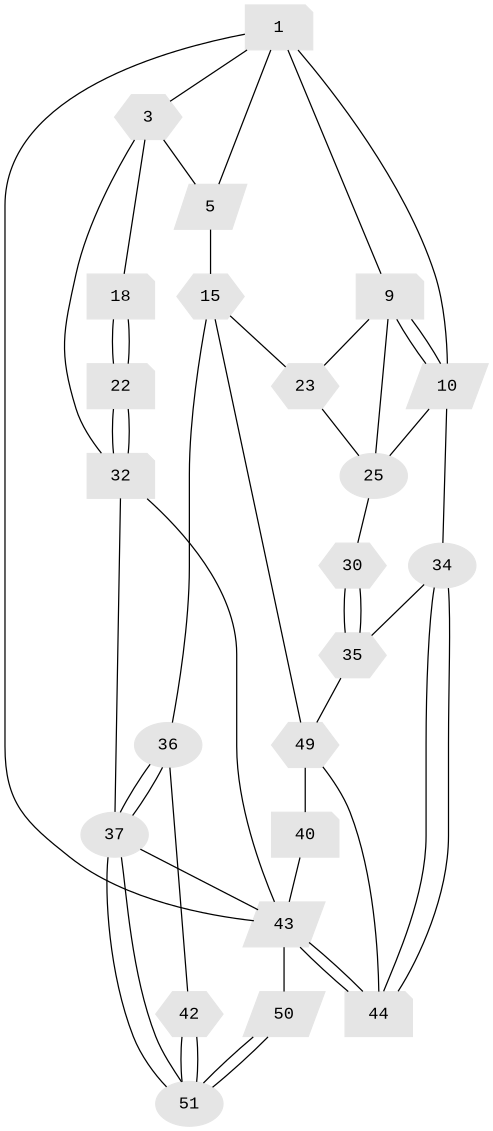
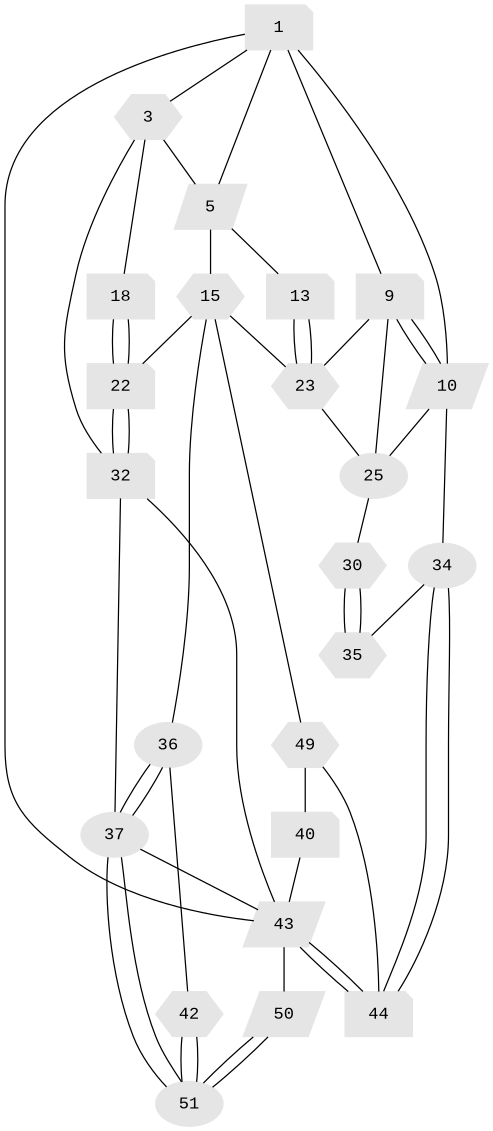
  graph {
    fontname="Liberation Mono"
    node [color=gray90 fontname="Liberation Mono" shape=note style=filled]
    edge [fontname="Liberation Mono"]
    1 [super="+4+2"]
    3 [shape=hexagon super="+17+7"]
    5 [shape=parallelogram super="+6+14"]
    9 [super="+11"]
    10 [shape=parallelogram super="+27"]
    43 [shape=parallelogram super="+52+48"]
    18
    32 [super="+33"]
+   13
    15 [shape=hexagon super="+24+16"]
    25 [shape=ellipse super="+26"]
    23 [shape=hexagon]
    34 [shape=ellipse]
    44
    50 [shape=parallelogram]
    22
    37 [shape=ellipse super="+38"]
    36 [shape=ellipse]
    n19 [label=49 shape=hexagon super="+45"]
    30 [shape=hexagon]
    35 [shape=hexagon]
    42 [shape=hexagon]
    40 [super="+47"]
    51 [shape=ellipse]
    1 -- 3
    1 -- 5
    1 -- 9 [weight=2]
    1 -- 10
    1 -- 43
    3 -- 5
    3 -- 18
    3 -- 32
+   5 -- 13
    5 -- 15 [weight=2]
    9 -- 10
    9 -- 10
    9 -- 25
    9 -- 23
    10 -- 25 [weight=2]
    10 -- 34
    43 -- 44
    43 -- 44
    43 -- 50 [weight=2]
    18 -- 22
    18 -- 22
    32 -- 43
    32 -- 37
+   13 -- 23
+   13 -- 23
    15 -- 23
+   15 -- 22
    15 -- 36
    15 -- n19
    25 -- 30
    23 -- 25
    34 -- 44
    34 -- 44
    34 -- 35
    50 -- 51
    50 -- 51
    22 -- 32
    22 -- 32
    37 -- 43
    37 -- 51
    37 -- 51
    36 -- 37
    36 -- 37
    36 -- 42
    n19 -- 44
    n19 -- 40 [weight=2]
    30 -- 35
    30 -- 35
-   35 -- n19
    42 -- 51
    42 -- 51
    40 -- 43
  }
